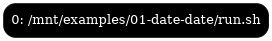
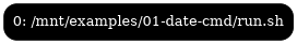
  digraph {
    rankdir=LR
-   n1 [fillcolor=black fontcolor=white label="0: /mnt/examples/01-date-date/run.sh" shape=box style="filled,rounded"]
+   n1 [fillcolor=black fontcolor=white label="0: /mnt/examples/01-date-cmd/run.sh" shape=box style="filled,rounded"]
  }
